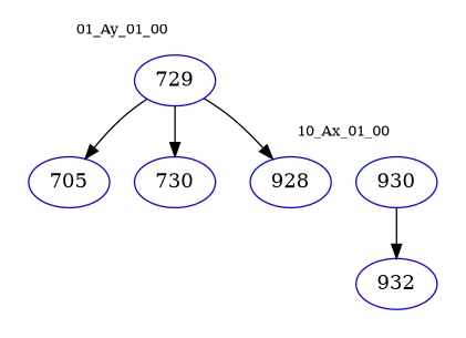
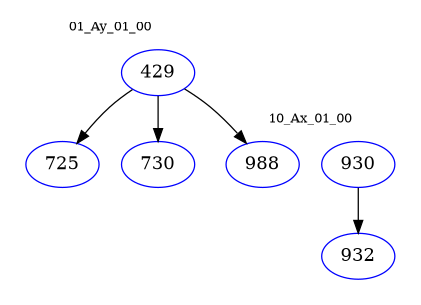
  digraph {
    node [color=blue]
    edge [color=black]
    n1 [label=930]
-   n2 [label=928]
+   n2 [label=988]
    n3 [label=932]
-   n4 [label=729]
-   n5 [label=705]
+   n4 [label=429]
+   n5 [label=725]
    n6 [label=730]
    subgraph cluster_1 {
      color=white
      fontsize=10
      label="10_Ax_01_00"
      n1
      n2
      n3
    }
    subgraph cluster_2 {
      color=white
      fontsize=10
      label="01_Ay_01_00"
      n4
      n5
      n6
    }
    n1 -> n3
    n4 -> n2
    n4 -> n5
    n4 -> n6
  }
